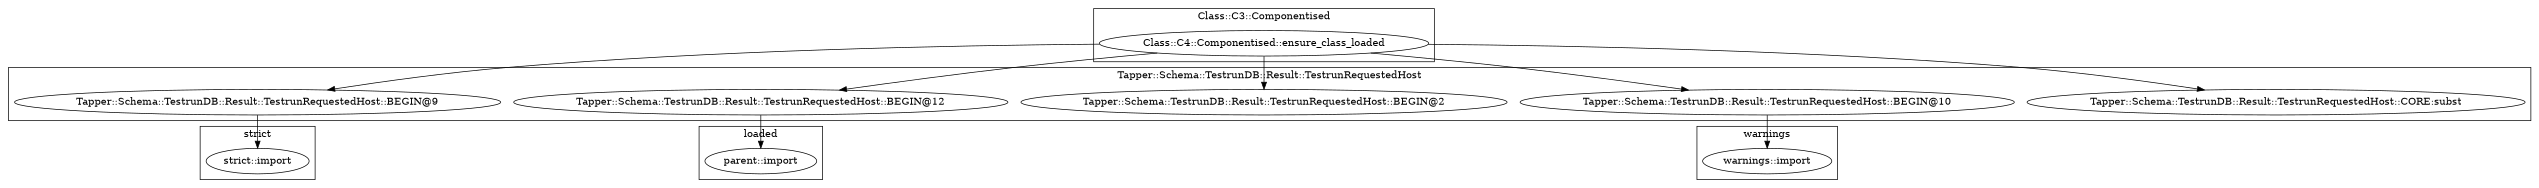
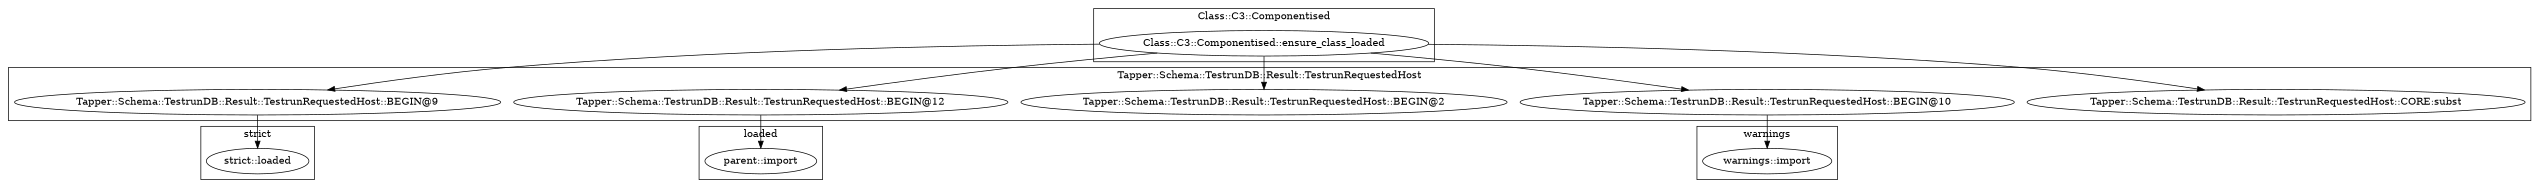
  digraph {
-   "Class::C3::Componentised::ensure_class_loaded" [label="Class::C4::Componentised::ensure_class_loaded"]
+   "Class::C3::Componentised::ensure_class_loaded"
    "parent::import"
    "warnings::import"
    "Tapper::Schema::TestrunDB::Result::TestrunRequestedHost::CORE:subst"
    "Tapper::Schema::TestrunDB::Result::TestrunRequestedHost::BEGIN@9"
    "Tapper::Schema::TestrunDB::Result::TestrunRequestedHost::BEGIN@2"
    "Tapper::Schema::TestrunDB::Result::TestrunRequestedHost::BEGIN@12"
    "Tapper::Schema::TestrunDB::Result::TestrunRequestedHost::BEGIN@10"
-   "strict::import"
+   "strict::import" [label="strict::loaded"]
    subgraph cluster_1 {
      label="Class::C3::Componentised"
      "Class::C3::Componentised::ensure_class_loaded"
    }
    subgraph cluster_2 {
      label=loaded
      "parent::import"
    }
    subgraph cluster_3 {
      label=warnings
      "warnings::import"
    }
    subgraph cluster_4 {
      label="Tapper::Schema::TestrunDB::Result::TestrunRequestedHost"
      "Tapper::Schema::TestrunDB::Result::TestrunRequestedHost::CORE:subst"
      "Tapper::Schema::TestrunDB::Result::TestrunRequestedHost::BEGIN@9"
      "Tapper::Schema::TestrunDB::Result::TestrunRequestedHost::BEGIN@2"
      "Tapper::Schema::TestrunDB::Result::TestrunRequestedHost::BEGIN@12"
      "Tapper::Schema::TestrunDB::Result::TestrunRequestedHost::BEGIN@10"
    }
    subgraph cluster_5 {
      label="strict"
      "strict::import"
    }
    "Class::C3::Componentised::ensure_class_loaded" -> "Tapper::Schema::TestrunDB::Result::TestrunRequestedHost::CORE:subst"
    "Class::C3::Componentised::ensure_class_loaded" -> "Tapper::Schema::TestrunDB::Result::TestrunRequestedHost::BEGIN@9"
    "Class::C3::Componentised::ensure_class_loaded" -> "Tapper::Schema::TestrunDB::Result::TestrunRequestedHost::BEGIN@2"
    "Class::C3::Componentised::ensure_class_loaded" -> "Tapper::Schema::TestrunDB::Result::TestrunRequestedHost::BEGIN@12"
    "Class::C3::Componentised::ensure_class_loaded" -> "Tapper::Schema::TestrunDB::Result::TestrunRequestedHost::BEGIN@10"
    "Tapper::Schema::TestrunDB::Result::TestrunRequestedHost::BEGIN@9" -> "strict::import"
    "Tapper::Schema::TestrunDB::Result::TestrunRequestedHost::BEGIN@12" -> "parent::import"
    "Tapper::Schema::TestrunDB::Result::TestrunRequestedHost::BEGIN@10" -> "warnings::import"
  }
